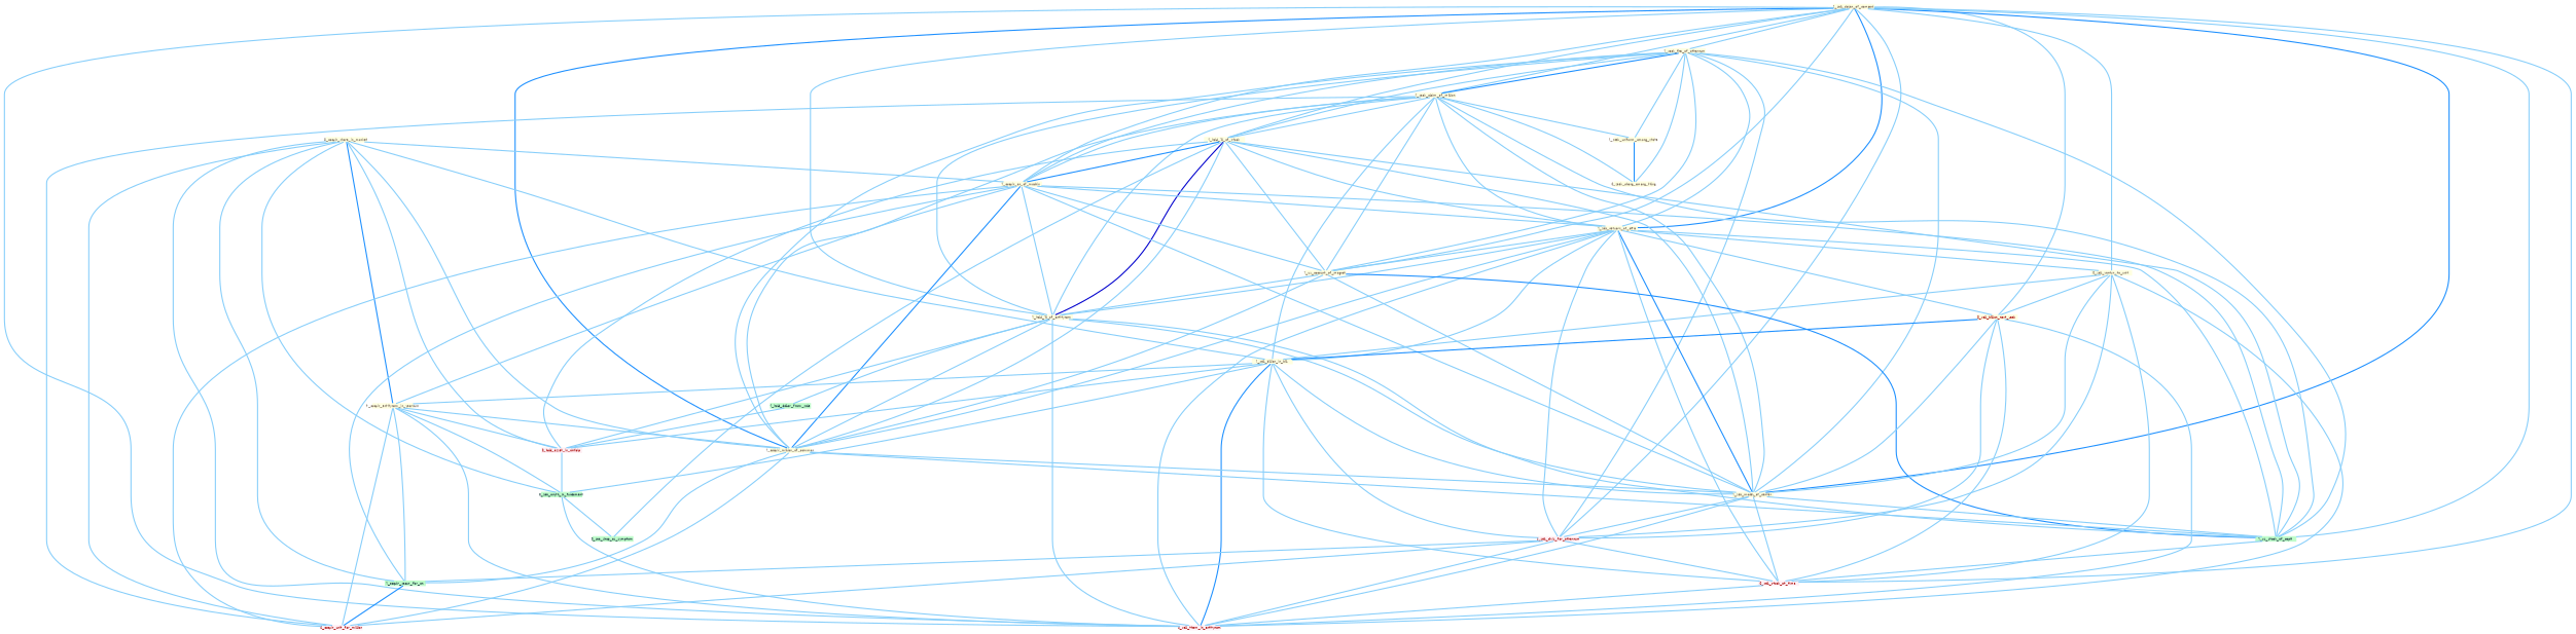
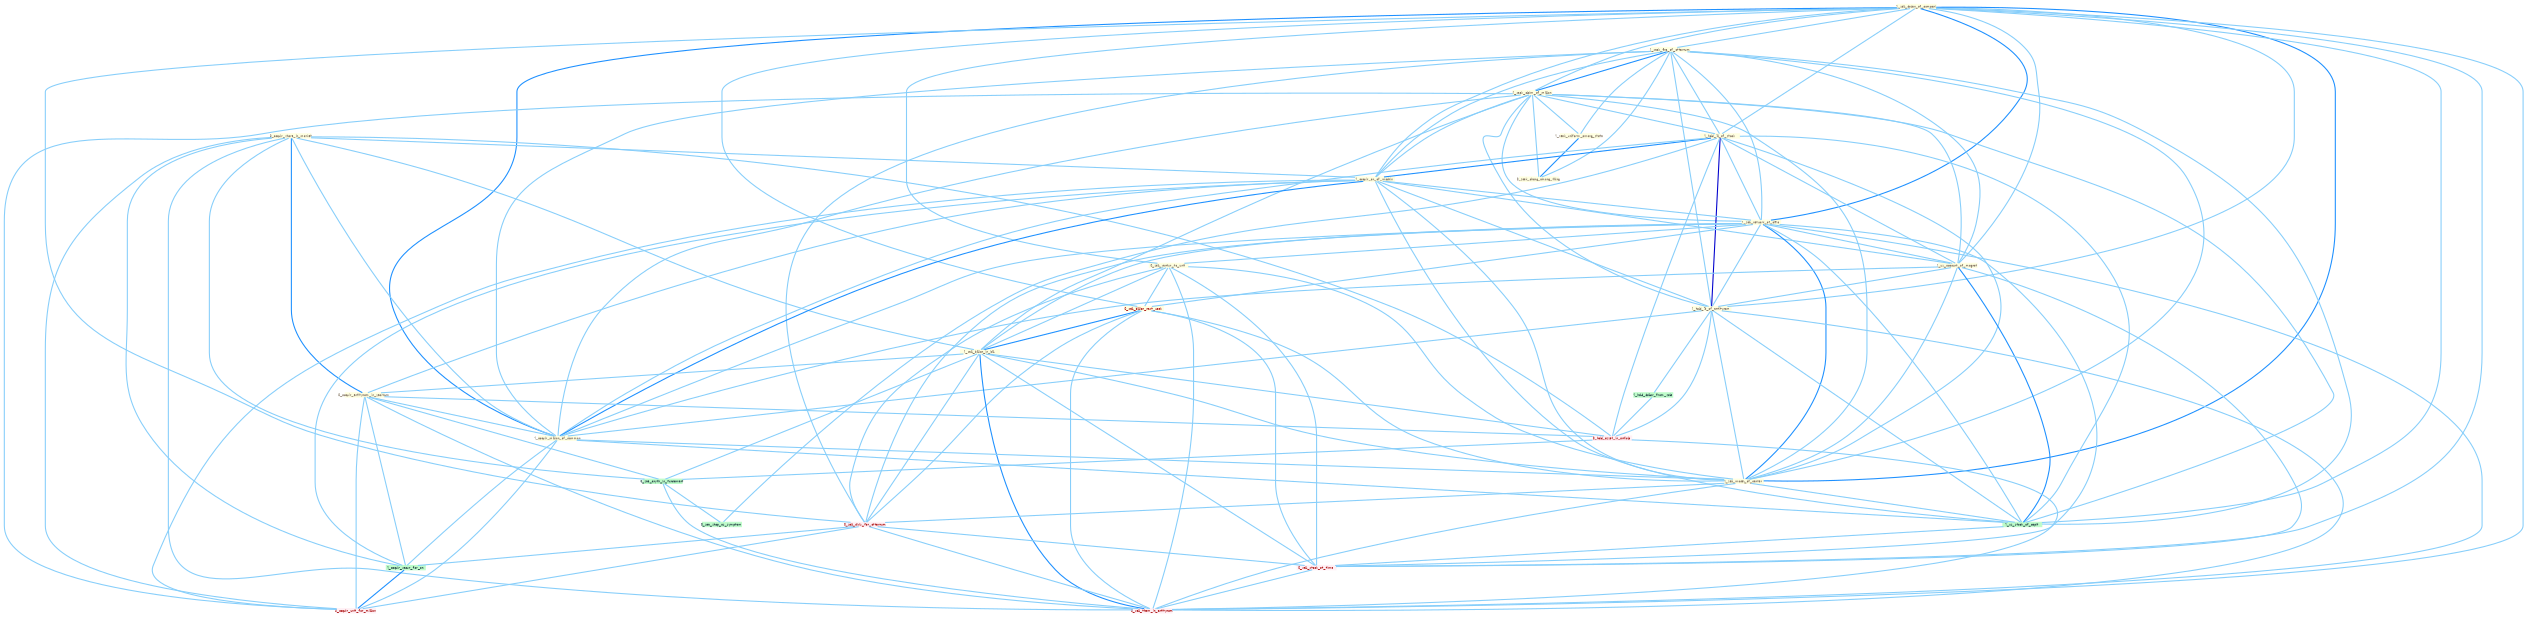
  graph {
    fontname="Patrick Hand"
    node [color="#ffffe0" fixedsize=true fontcolor="#8b7d6b" fontname="Patrick Hand" fontsize=4 shape=polygon style=filled]
    edge [color="#87cefa" fontname="Patrick Hand" w=1]
    "1_sell_dozen_of_compani " [height=.06 width=.5]
    "0_acquir_share_in_market " [height=.06 width=.5]
    "1_seek_fine_of_othernum " [height=.06 width=.5]
    "1_seek_claim_of_million " [height=.06 width=.5]
    "1_seek_uniform_among_state " [height=.06 width=.5]
    "0_seek_chang_among_thing " [height=.06 width=.5]
    "1_hold_%_of_stock " [height=.06 width=.5]
    "1_acquir_on_of_machin " [height=.06 width=.5]
    "1_sell_network_of_offic " [height=.06 width=.5]
    "1_us_account_of_magnat " [height=.06 width=.5]
    "0_sell_ventur_to_unit " [height=.06 width=.5]
    "1_hold_%_of_entitynam " [height=.06 width=.5]
    "0_sell_billion_next_week " [fontcolor="#b22222" height=.06 width=.5]
    "1_sell_billion_in_bill " [height=.06 width=.5]
-   "0_acquir_entitynam_in_yearnum " [height=.06 width=.5 label="7_acquir_entitynam_in_yearnum"]
+   "0_acquir_entitynam_in_yearnum " [height=.06 width=.5]
    "1_acquir_million_of_common " [height=.06 width=.5]
    "1_sell_model_of_center " [height=.06 width=.5]
    "0_sell_divis_for_othernum " [color="#fff0f5" fontcolor="#b22222" height=.06 width=.5]
    "0_hold_asset_in_anticip " [color="#fff0f5" fontcolor="#b22222" height=.06 width=.5]
    "0_sell_stock_at_time " [color="#fff0f5" fontcolor="#b22222" height=.06 width=.5]
    "0_acquir_unit_for_million " [color="#fff0f5" fontcolor="#b22222" height=.06 width=.5]
    "0_sell_them_in_entitynam " [color="#fff0f5" fontcolor="#b22222" height=.06 width=.5]
    "1_us_stock_of_capit " [color="#BDFCC9" fontcolor="#2f4f4f" height=.06 width=.5]
    "1_acquir_secur_for_an " [color="#BDFCC9" fontcolor="#2f4f4f" height=.06 width=.5]
    "0_see_anyth_in_fundament " [color="#BDFCC9" fontcolor="#2f4f4f" height=.06 width=.5]
    "0_see_shop_as_symptom " [color="#BDFCC9" fontcolor="#2f4f4f" height=.06 width=.5]
    "1_hold_dollar_from_sale " [color="#BDFCC9" fontcolor="#2f4f4f" height=.06 width=.5]
    subgraph sub_1 {
      "1_sell_dozen_of_compani "
      "0_acquir_share_in_market "
      "1_seek_fine_of_othernum "
      "1_seek_claim_of_million "
      "1_seek_uniform_among_state "
      "0_seek_chang_among_thing "
      "1_hold_%_of_stock "
      "1_acquir_on_of_machin "
      "1_sell_network_of_offic "
      "1_us_account_of_magnat "
      "0_sell_ventur_to_unit "
      "1_hold_%_of_entitynam "
      "0_sell_billion_next_week "
      "1_sell_billion_in_bill "
      "0_acquir_entitynam_in_yearnum "
      "1_acquir_million_of_common "
      "1_sell_model_of_center "
    }
    subgraph sub_2 {
      "0_sell_divis_for_othernum "
      "0_hold_asset_in_anticip "
      "0_sell_stock_at_time "
      "0_acquir_unit_for_million "
      "0_sell_them_in_entitynam "
    }
    "1_sell_dozen_of_compani " -- "1_seek_fine_of_othernum "
    "1_sell_dozen_of_compani " -- "1_seek_claim_of_million "
    "1_sell_dozen_of_compani " -- "1_hold_%_of_stock "
    "1_sell_dozen_of_compani " -- "1_acquir_on_of_machin "
    "1_sell_dozen_of_compani " -- "1_sell_network_of_offic " [color="#1e90ff" w=2]
    "1_sell_dozen_of_compani " -- "1_us_account_of_magnat "
    "1_sell_dozen_of_compani " -- "0_sell_ventur_to_unit "
    "1_sell_dozen_of_compani " -- "1_hold_%_of_entitynam "
    "1_sell_dozen_of_compani " -- "0_sell_billion_next_week "
    "1_sell_dozen_of_compani " -- "1_acquir_million_of_common " [color="#1e90ff"]
    "1_sell_dozen_of_compani " -- "1_sell_model_of_center " [color="#1e90ff" w=2]
    "1_sell_dozen_of_compani " -- "0_sell_divis_for_othernum "
    "1_sell_dozen_of_compani " -- "0_sell_stock_at_time "
    "1_sell_dozen_of_compani " -- "0_sell_them_in_entitynam "
    "1_sell_dozen_of_compani " -- "1_us_stock_of_capit "
    "0_acquir_share_in_market " -- "1_acquir_on_of_machin "
    "0_acquir_share_in_market " -- "1_sell_billion_in_bill "
    "0_acquir_share_in_market " -- "0_acquir_entitynam_in_yearnum " [color="#1e90ff" w=2]
    "0_acquir_share_in_market " -- "1_acquir_million_of_common "
    "0_acquir_share_in_market " -- "0_hold_asset_in_anticip "
    "0_acquir_share_in_market " -- "0_acquir_unit_for_million "
    "0_acquir_share_in_market " -- "0_sell_them_in_entitynam "
    "0_acquir_share_in_market " -- "1_acquir_secur_for_an "
    "0_acquir_share_in_market " -- "0_see_anyth_in_fundament "
    "1_seek_fine_of_othernum " -- "1_seek_claim_of_million " [color="#1e90ff" w=2]
    "1_seek_fine_of_othernum " -- "1_seek_uniform_among_state "
    "1_seek_fine_of_othernum " -- "0_seek_chang_among_thing "
    "1_seek_fine_of_othernum " -- "1_hold_%_of_stock "
    "1_seek_fine_of_othernum " -- "1_acquir_on_of_machin "
    "1_seek_fine_of_othernum " -- "1_sell_network_of_offic "
    "1_seek_fine_of_othernum " -- "1_us_account_of_magnat "
    "1_seek_fine_of_othernum " -- "1_hold_%_of_entitynam "
    "1_seek_fine_of_othernum " -- "1_acquir_million_of_common "
    "1_seek_fine_of_othernum " -- "1_sell_model_of_center "
    "1_seek_fine_of_othernum " -- "0_sell_divis_for_othernum "
    "1_seek_fine_of_othernum " -- "1_us_stock_of_capit "
    "1_seek_claim_of_million " -- "1_seek_uniform_among_state "
    "1_seek_claim_of_million " -- "0_seek_chang_among_thing "
    "1_seek_claim_of_million " -- "1_hold_%_of_stock "
    "1_seek_claim_of_million " -- "1_acquir_on_of_machin "
    "1_seek_claim_of_million " -- "1_sell_network_of_offic "
    "1_seek_claim_of_million " -- "1_us_account_of_magnat "
    "1_seek_claim_of_million " -- "1_hold_%_of_entitynam "
    "1_seek_claim_of_million " -- "1_sell_billion_in_bill "
    "1_seek_claim_of_million " -- "1_acquir_million_of_common "
    "1_seek_claim_of_million " -- "1_sell_model_of_center "
    "1_seek_claim_of_million " -- "0_acquir_unit_for_million "
    "1_seek_claim_of_million " -- "1_us_stock_of_capit "
    "1_seek_uniform_among_state " -- "0_seek_chang_among_thing " [color="#1e90ff" w=2]
    "1_hold_%_of_stock " -- "1_acquir_on_of_machin " [color="#1e90ff"]
    "1_hold_%_of_stock " -- "1_sell_network_of_offic "
    "1_hold_%_of_stock " -- "1_us_account_of_magnat "
    "1_hold_%_of_stock " -- "1_hold_%_of_entitynam " [color="#0000cd" w=3]
    "1_hold_%_of_stock " -- "1_acquir_million_of_common "
    "1_hold_%_of_stock " -- "1_sell_model_of_center "
    "1_hold_%_of_stock " -- "0_hold_asset_in_anticip "
    "1_hold_%_of_stock " -- "1_us_stock_of_capit "
    "1_hold_%_of_stock " -- "0_see_shop_as_symptom "
    "1_acquir_on_of_machin " -- "1_sell_network_of_offic "
    "1_acquir_on_of_machin " -- "1_us_account_of_magnat "
    "1_acquir_on_of_machin " -- "1_hold_%_of_entitynam "
    "1_acquir_on_of_machin " -- "0_acquir_entitynam_in_yearnum "
    "1_acquir_on_of_machin " -- "1_acquir_million_of_common " [color="#1e90ff" w=2]
    "1_acquir_on_of_machin " -- "1_sell_model_of_center "
    "1_acquir_on_of_machin " -- "0_acquir_unit_for_million "
    "1_acquir_on_of_machin " -- "1_us_stock_of_capit "
    "1_acquir_on_of_machin " -- "1_acquir_secur_for_an "
    "1_sell_network_of_offic " -- "1_us_account_of_magnat "
    "1_sell_network_of_offic " -- "0_sell_ventur_to_unit "
    "1_sell_network_of_offic " -- "1_hold_%_of_entitynam "
    "1_sell_network_of_offic " -- "0_sell_billion_next_week "
    "1_sell_network_of_offic " -- "1_sell_billion_in_bill "
    "1_sell_network_of_offic " -- "1_acquir_million_of_common "
    "1_sell_network_of_offic " -- "1_sell_model_of_center " [color="#1e90ff" w=2]
    "1_sell_network_of_offic " -- "0_sell_divis_for_othernum "
    "1_sell_network_of_offic " -- "0_sell_stock_at_time "
    "1_sell_network_of_offic " -- "0_sell_them_in_entitynam "
    "1_sell_network_of_offic " -- "1_us_stock_of_capit "
    "1_us_account_of_magnat " -- "1_hold_%_of_entitynam "
    "1_us_account_of_magnat " -- "1_acquir_million_of_common "
    "1_us_account_of_magnat " -- "1_sell_model_of_center "
    "1_us_account_of_magnat " -- "1_us_stock_of_capit " [color="#1e90ff" w=2]
    "0_sell_ventur_to_unit " -- "0_sell_billion_next_week "
    "0_sell_ventur_to_unit " -- "1_sell_billion_in_bill "
    "0_sell_ventur_to_unit " -- "1_sell_model_of_center "
    "0_sell_ventur_to_unit " -- "0_sell_divis_for_othernum "
    "0_sell_ventur_to_unit " -- "0_sell_stock_at_time "
    "0_sell_ventur_to_unit " -- "0_sell_them_in_entitynam "
    "1_hold_%_of_entitynam " -- "1_acquir_million_of_common "
    "1_hold_%_of_entitynam " -- "1_sell_model_of_center "
    "1_hold_%_of_entitynam " -- "0_hold_asset_in_anticip "
    "1_hold_%_of_entitynam " -- "0_sell_them_in_entitynam "
    "1_hold_%_of_entitynam " -- "1_us_stock_of_capit "
    "1_hold_%_of_entitynam " -- "1_hold_dollar_from_sale "
    "0_sell_billion_next_week " -- "1_sell_billion_in_bill " [color="#1e90ff" w=2]
    "0_sell_billion_next_week " -- "1_sell_model_of_center "
    "0_sell_billion_next_week " -- "0_sell_divis_for_othernum "
    "0_sell_billion_next_week " -- "0_sell_stock_at_time "
    "0_sell_billion_next_week " -- "0_sell_them_in_entitynam "
    "1_sell_billion_in_bill " -- "0_acquir_entitynam_in_yearnum "
    "1_sell_billion_in_bill " -- "1_sell_model_of_center "
    "1_sell_billion_in_bill " -- "0_sell_divis_for_othernum "
    "1_sell_billion_in_bill " -- "0_hold_asset_in_anticip "
    "1_sell_billion_in_bill " -- "0_sell_stock_at_time "
    "1_sell_billion_in_bill " -- "0_sell_them_in_entitynam " [color="#1e90ff" w=2]
    "1_sell_billion_in_bill " -- "0_see_anyth_in_fundament "
    "0_acquir_entitynam_in_yearnum " -- "1_acquir_million_of_common "
    "0_acquir_entitynam_in_yearnum " -- "0_hold_asset_in_anticip "
    "0_acquir_entitynam_in_yearnum " -- "0_acquir_unit_for_million "
    "0_acquir_entitynam_in_yearnum " -- "0_sell_them_in_entitynam "
    "0_acquir_entitynam_in_yearnum " -- "1_acquir_secur_for_an "
    "0_acquir_entitynam_in_yearnum " -- "0_see_anyth_in_fundament "
    "1_acquir_million_of_common " -- "1_sell_model_of_center "
    "1_acquir_million_of_common " -- "0_acquir_unit_for_million "
    "1_acquir_million_of_common " -- "1_us_stock_of_capit "
    "1_acquir_million_of_common " -- "1_acquir_secur_for_an "
    "1_sell_model_of_center " -- "0_sell_divis_for_othernum "
-   "1_sell_model_of_center " -- "0_sell_stock_at_time "
+   "1_us_account_of_magnat " -- "0_sell_stock_at_time "
    "1_sell_model_of_center " -- "0_sell_them_in_entitynam "
    "1_sell_model_of_center " -- "1_us_stock_of_capit "
    "0_sell_divis_for_othernum " -- "0_sell_stock_at_time "
    "0_sell_divis_for_othernum " -- "0_acquir_unit_for_million "
    "0_sell_divis_for_othernum " -- "0_sell_them_in_entitynam "
    "0_sell_divis_for_othernum " -- "1_acquir_secur_for_an "
+   "0_hold_asset_in_anticip " -- "0_sell_them_in_entitynam "
    "0_hold_asset_in_anticip " -- "0_see_anyth_in_fundament "
    "0_sell_stock_at_time " -- "0_sell_them_in_entitynam "
    "1_us_stock_of_capit " -- "0_sell_stock_at_time "
    "1_acquir_secur_for_an " -- "0_acquir_unit_for_million " [color="#1e90ff" w=2]
    "0_see_anyth_in_fundament " -- "0_sell_them_in_entitynam "
    "0_see_anyth_in_fundament " -- "0_see_shop_as_symptom "
    "1_hold_dollar_from_sale " -- "0_hold_asset_in_anticip "
  }
